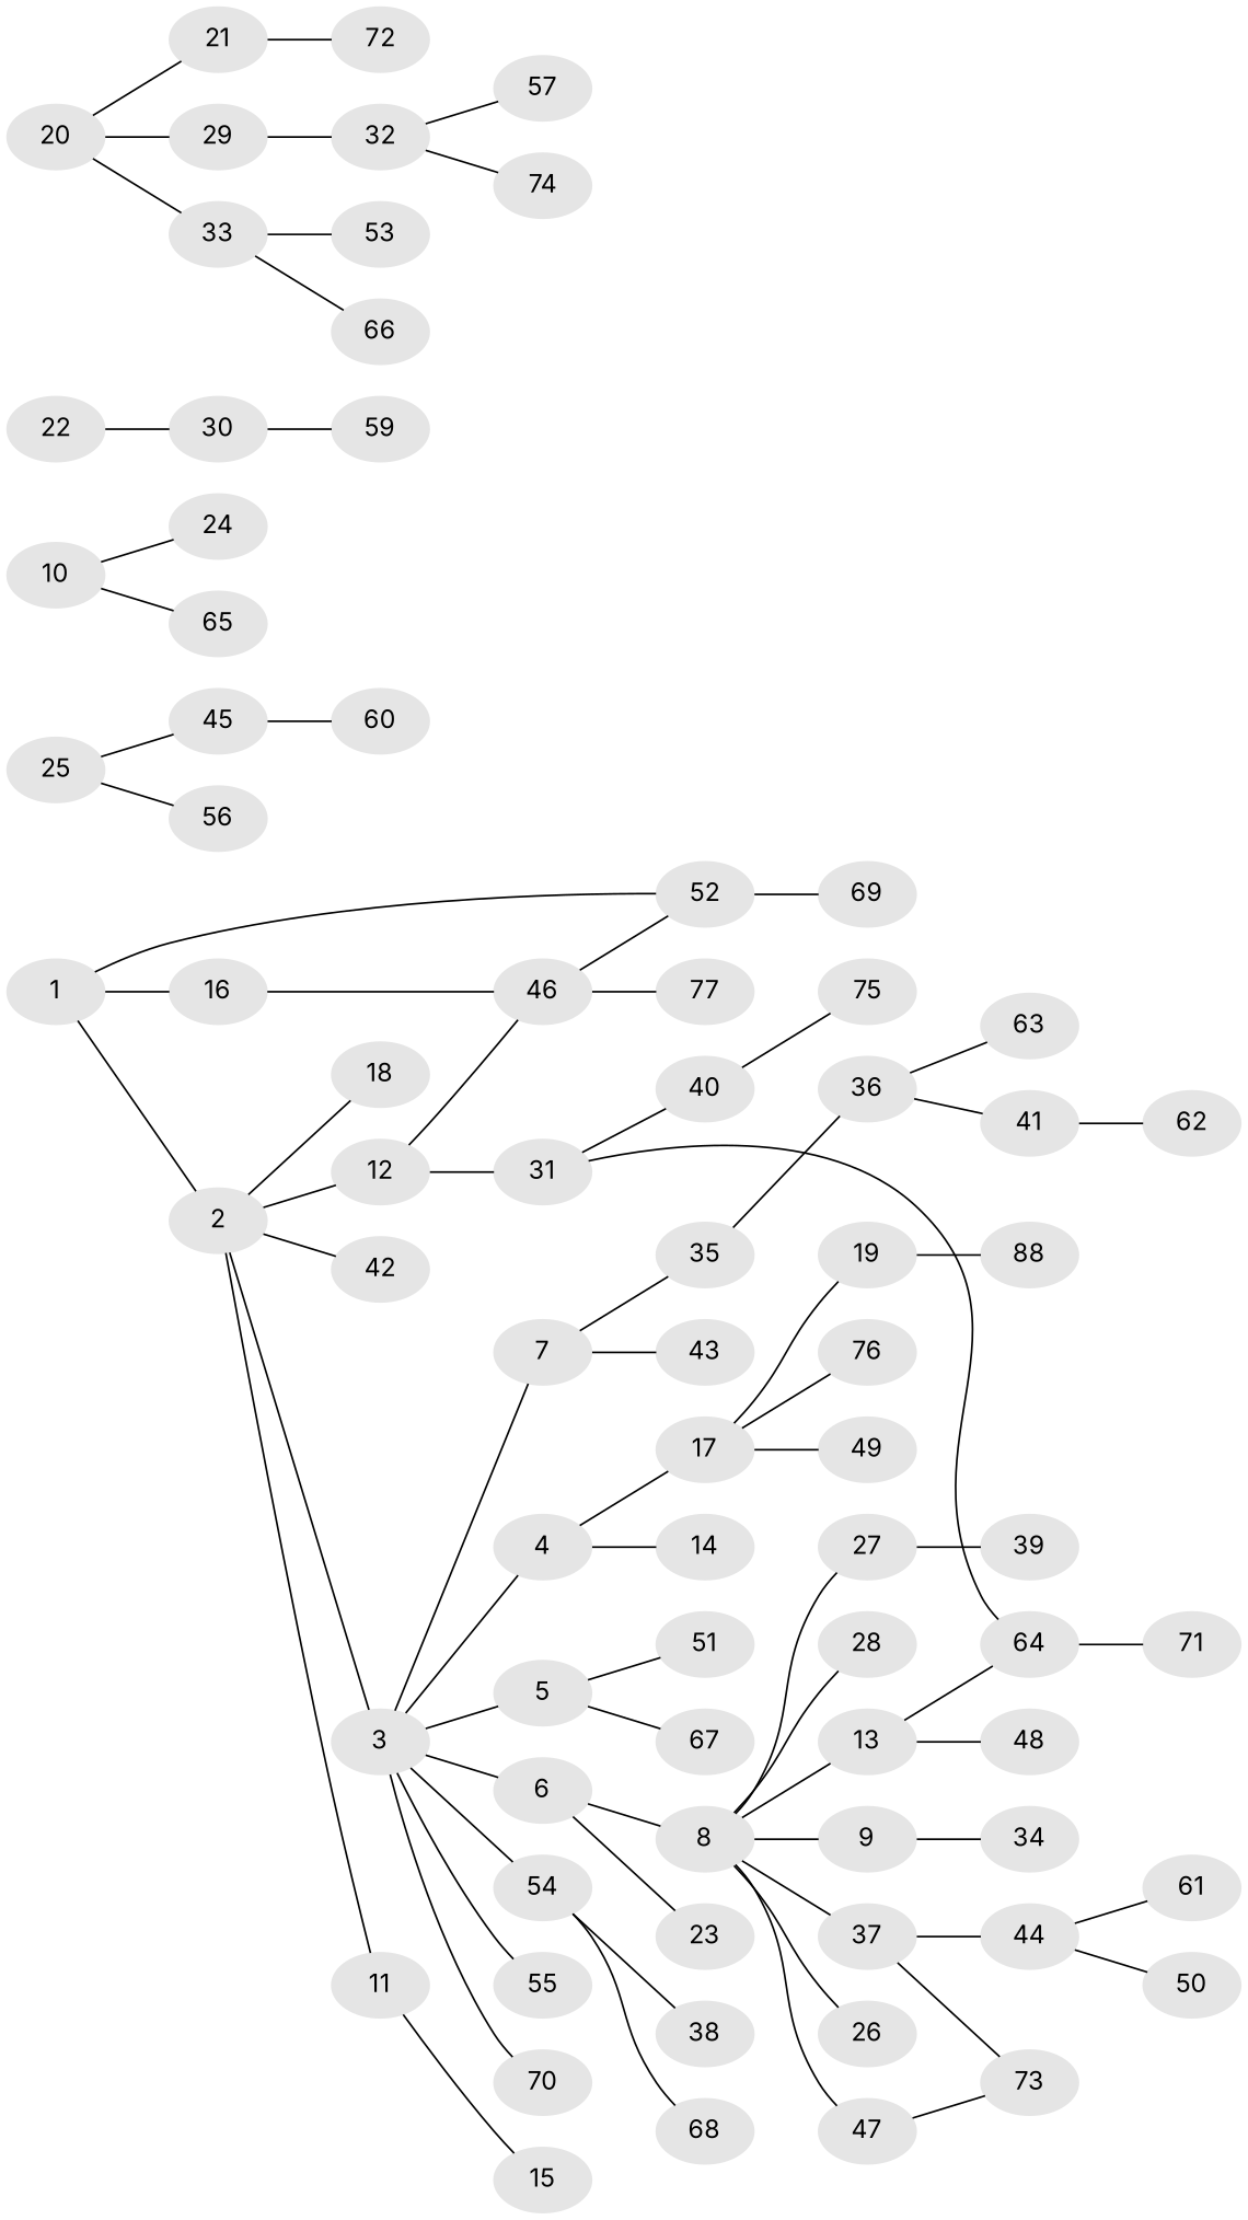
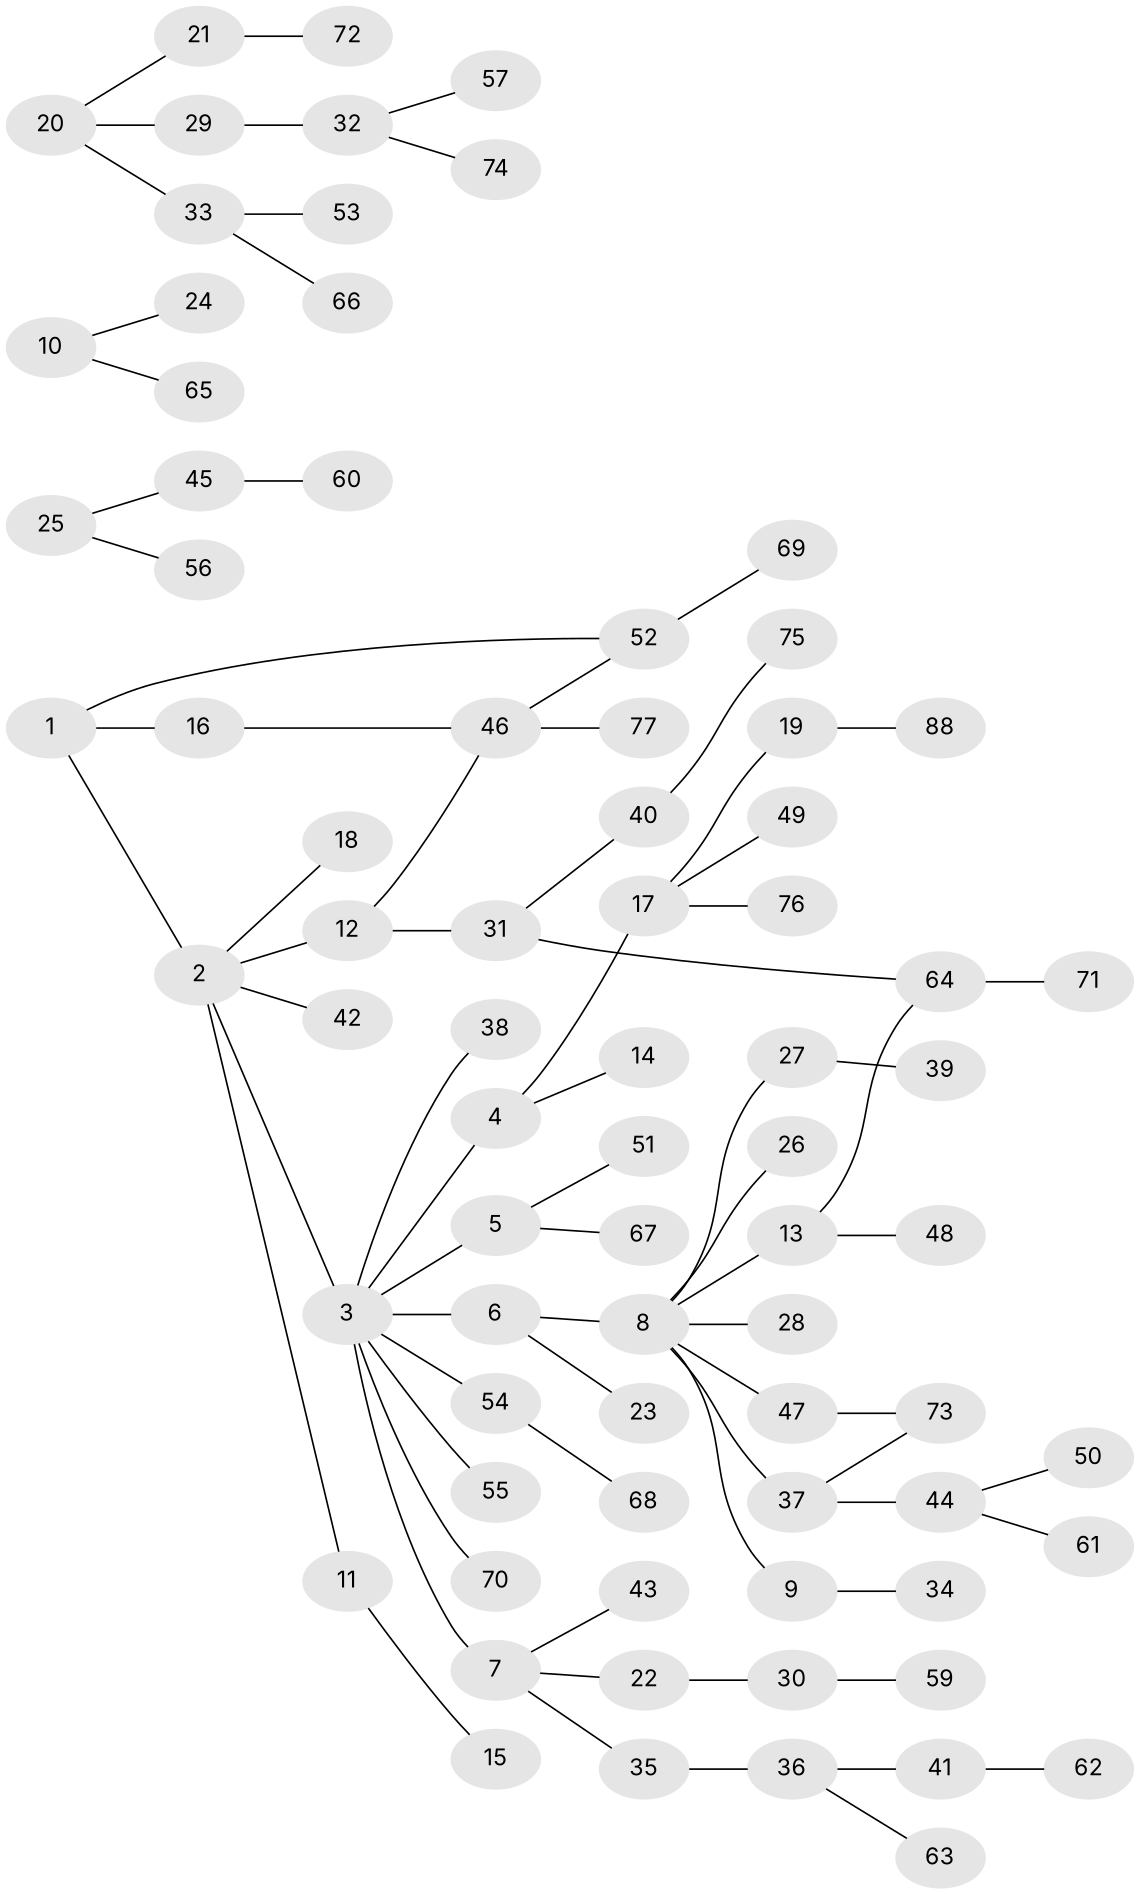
  graph {
    fontname=Inter
    rankdir=LR
    node [color=gray90 fontname=Inter style=filled]
    edge [fontname=Inter]
    1
    2
    16
    52
    3
    11
    12
    18
    42
    46
    25
    45
    56
    69
    4
    5
    6
    7
    38
    54
    55
    70
    10
    24
    65
    15
    31
    14
    17
    51
    67
    8
    23
    22
    35
    43
    68
    19
    49
    76
    9
    13
    26
    27
    28
    37
    47
    30
    36
    34
    48
    64
    39
    44
    73
    40
    77
    71
    n59 [label=88]
    20
    21
    29
    33
    72
    32
    53
    66
    59
    60
    57
    74
    75
    41
    63
    62
    50
    61
    1 -- 2
    1 -- 16
    1 -- 52
    2 -- 3
    2 -- 11
    2 -- 12
    2 -- 18
    2 -- 42
    16 -- 46
    52 -- 69
    3 -- 4
    3 -- 5
    3 -- 6
    3 -- 7
-   54 -- 38
+   3 -- 38
    3 -- 54
    3 -- 55
    3 -- 70
    11 -- 15
    12 -- 46
    12 -- 31
    46 -- 52
    46 -- 77
    25 -- 45
    25 -- 56
    45 -- 60
    4 -- 14
    4 -- 17
    5 -- 51
    5 -- 67
    6 -- 8
    6 -- 23
+   7 -- 22
    7 -- 35
    7 -- 43
    54 -- 68
    10 -- 24
    10 -- 65
    31 -- 64
    31 -- 40
    17 -- 19
    17 -- 49
    17 -- 76
    8 -- 9
    8 -- 13
    8 -- 26
    8 -- 27
    8 -- 28
    8 -- 37
    8 -- 47
    22 -- 30
    35 -- 36
    19 -- n59
    9 -- 34
    13 -- 48
    13 -- 64
    27 -- 39
    37 -- 44
    37 -- 73
    47 -- 73
    30 -- 59
    36 -- 41
    36 -- 63
    64 -- 71
    44 -- 50
    44 -- 61
    40 -- 75
    20 -- 21
    20 -- 29
    20 -- 33
    21 -- 72
    29 -- 32
    33 -- 53
    33 -- 66
    32 -- 57
    32 -- 74
    41 -- 62
  }
